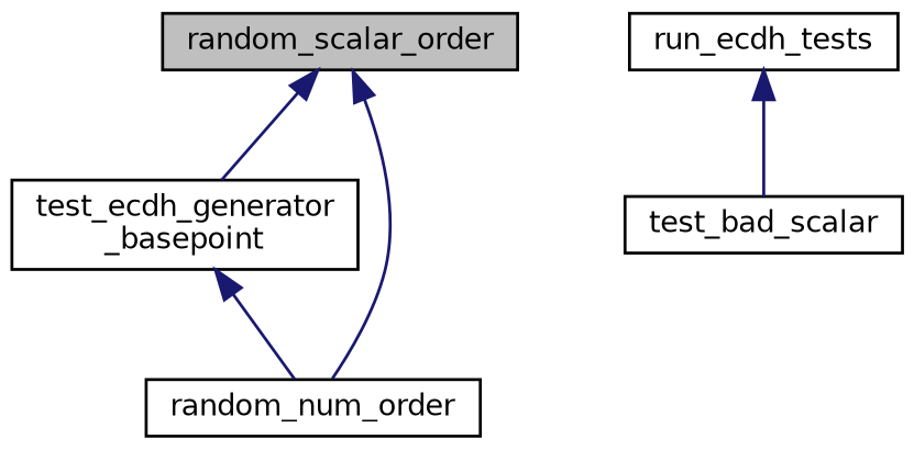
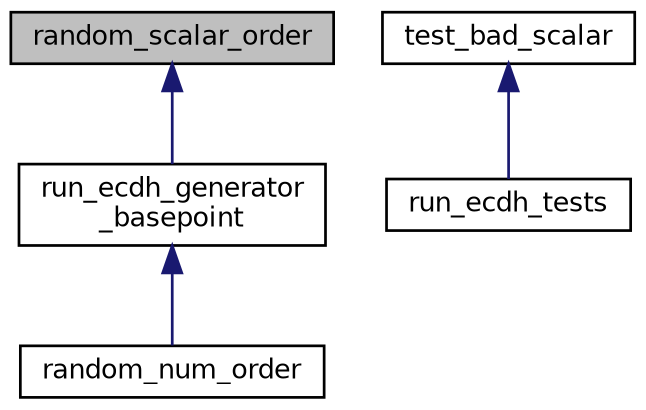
  digraph {
    rankdir=TB
    node [color=black fillcolor=white fontname=Helvetica fontsize=10 shape=record style=filled]
    edge [color=midnightblue dir=back fontname=Helvetica fontsize=10 labelfontname=Helvetica labelfontsize=10 style=solid]
    n1 [fillcolor=grey75 fontcolor=black height=0.2 label=random_scalar_order width=0.4]
-   n2 [height=0.2 label="test_ecdh_generator\l_basepoint" width=0.4]
+   n2 [height=0.2 label="run_ecdh_generator\l_basepoint" width=0.4]
    n3 [height=0.2 label=random_num_order width=0.4]
    n4 [height=0.2 label=test_bad_scalar width=0.4]
    n5 [height=0.2 label=run_ecdh_tests width=0.4]
    n1 -> n2
-   n1 -> n3
    n2 -> n3
-   n5 -> n4
+   n4 -> n5
  }
